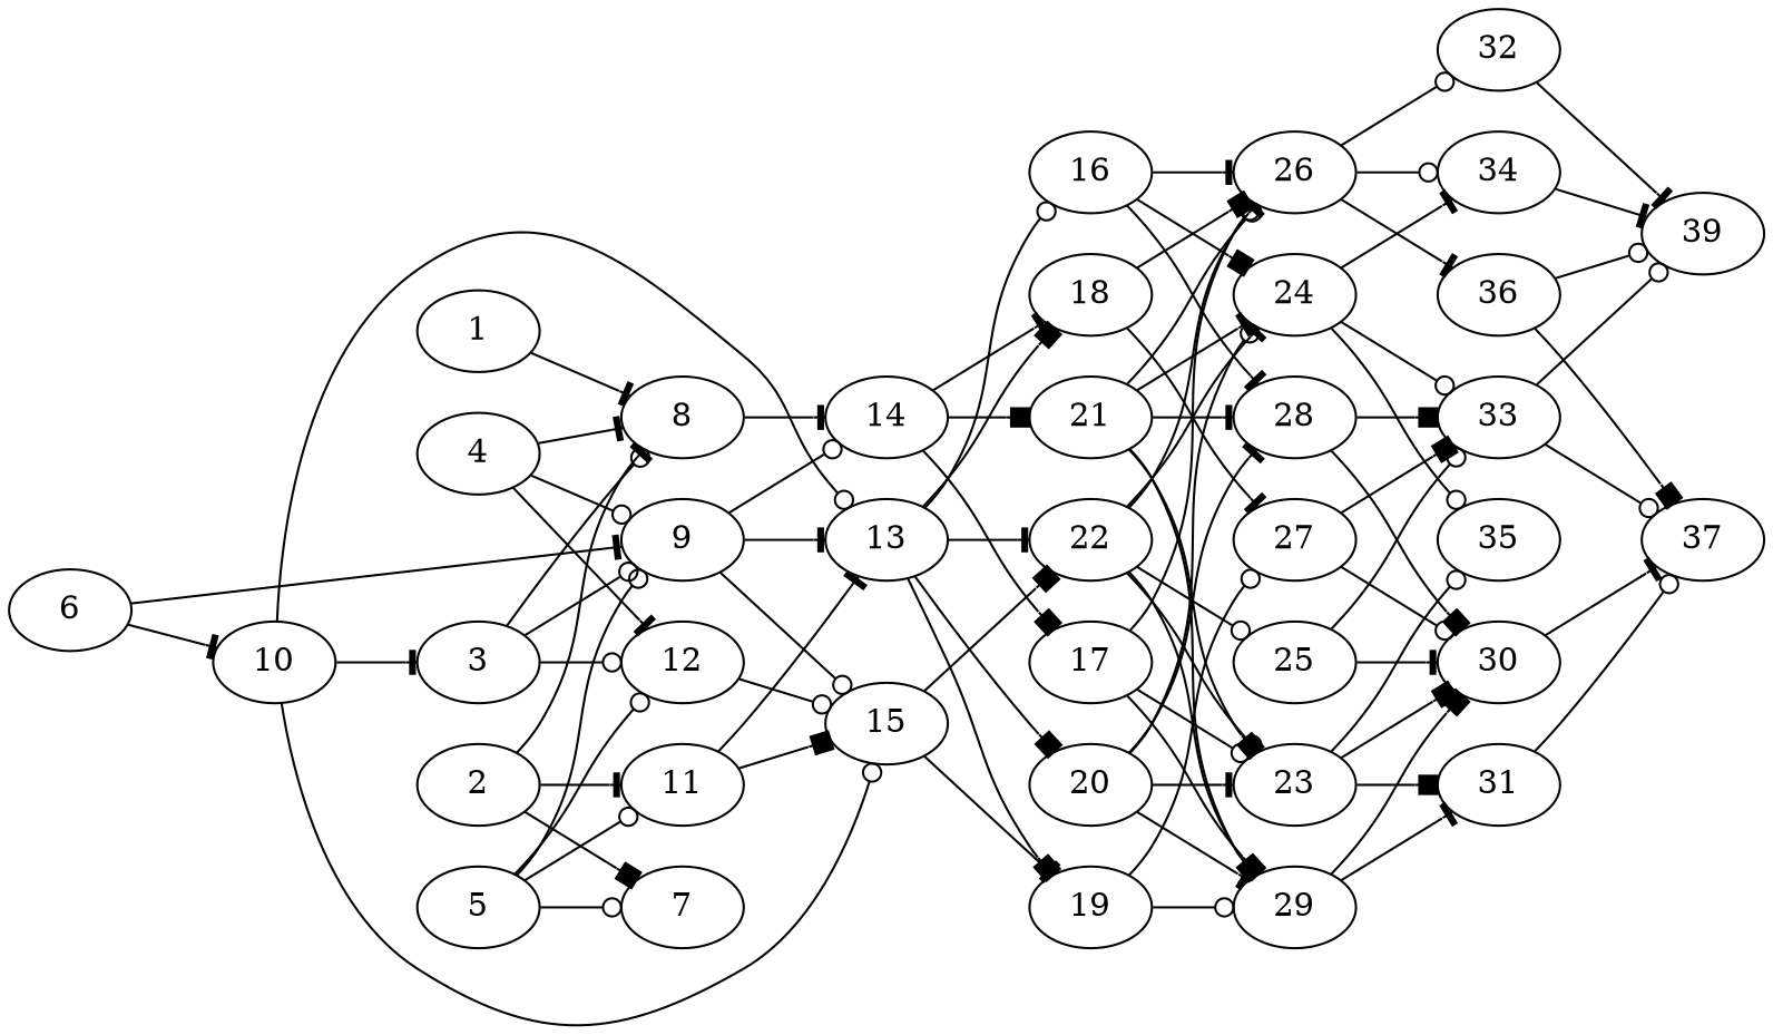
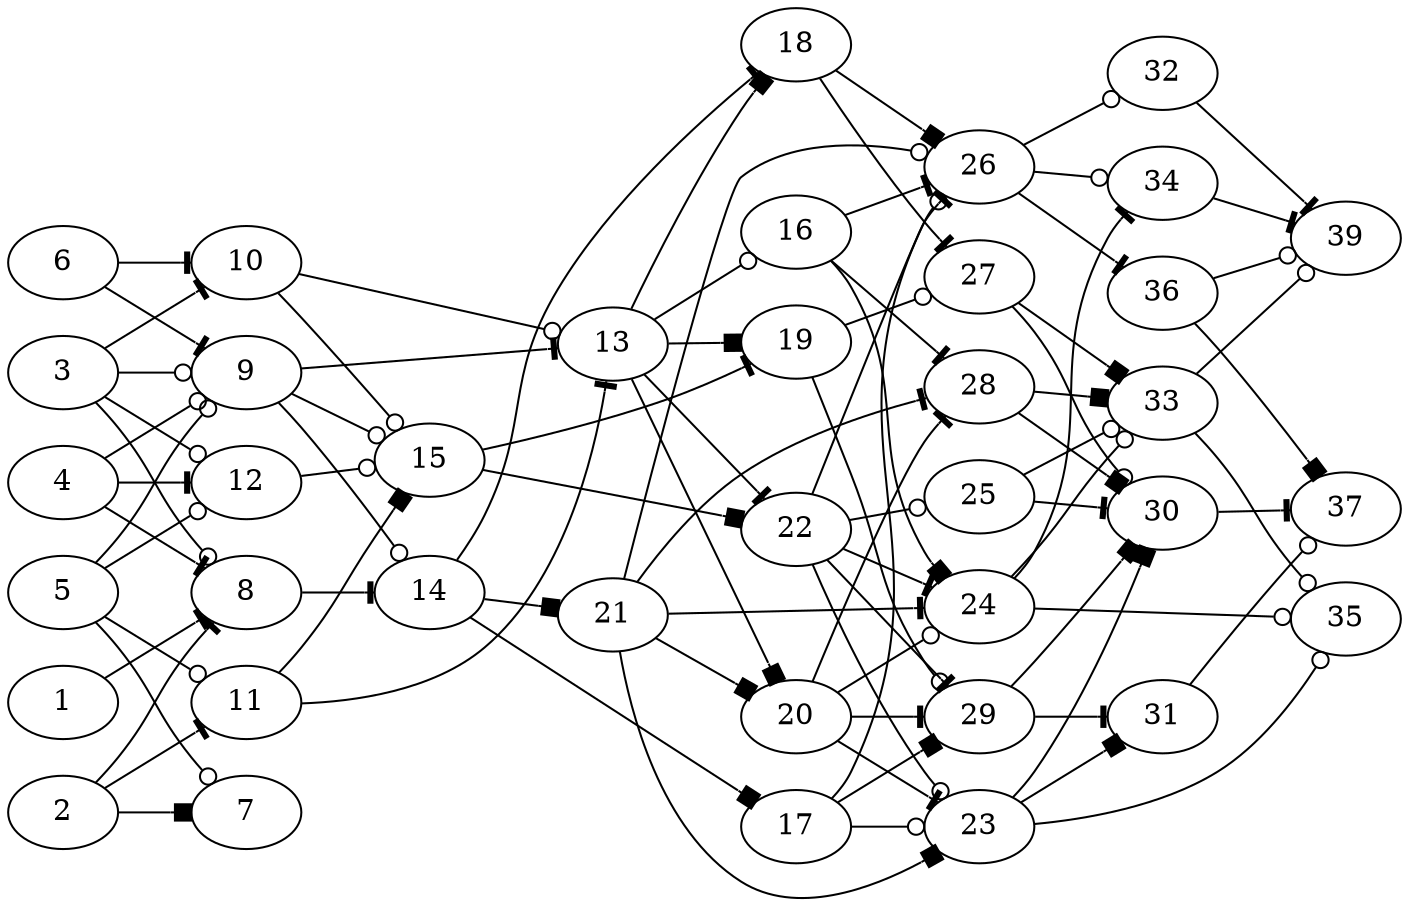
  digraph {
    rankdir=LR
    node [alpha=0.15]
    edge [arrowhead=odot]
    1 [expect_size=18512896]
    8 [alpha=0.03 expect_size=49283072]
    14 [alpha=0.20 expect_size=50210816]
    18 [alpha=0.12 expect_size=12537856]
    17 [alpha=0.14 expect_size=47362048]
    21 [alpha=0.11 expect_size=24884224]
    2 [alpha=0.01 expect_size=43585536]
    7 [alpha=0.05 expect_size=26010624]
    11 [alpha=0.20 expect_size=45698048]
    13 [alpha=0.13 expect_size=35619840]
    15 [alpha=0.04 expect_size=41331712]
    16 [alpha=0.16 expect_size=17809408]
    19 [alpha=0.20 expect_size=18996224]
    20 [alpha=0.02 expect_size=26208256]
    22 [expect_size=23778304]
    3 [alpha=0.06 expect_size=36271104]
    9 [alpha=0.03 expect_size=30687232]
    10 [alpha=0.19 expect_size=17534976]
    12 [alpha=0.09 expect_size=33076224]
    4 [alpha=0.16 expect_size=51615744]
    5 [alpha=0.10 expect_size=27502592]
    6 [alpha=0.13 expect_size=47267840]
    26 [alpha=0.01 expect_size=35660800]
    27 [expect_size=26729472]
    29 [alpha=0.09 expect_size=40510464]
    23 [alpha=0.13 expect_size=45074432]
    24 [alpha=0.10 expect_size=27497472]
    28 [alpha=0.07 expect_size=13169664]
    25 [alpha=0.17 expect_size=27108352]
    35 [alpha=0.02 expect_size=18701312]
    33 [alpha=0.09 expect_size=12155904]
    34 [alpha=0.18 expect_size=42225664]
    32 [alpha=0.19 expect_size=23678976]
    36 [alpha=0.12 expect_size=11029504]
    30 [alpha=0.17 expect_size=40069120]
    31 [alpha=0.03 expect_size=45763584]
    37 [alpha=0.19 expect_size=14050304]
    39 [alpha=0.06 expect_size=16955392]
    1 -> 8 [arrowhead=tee]
    8 -> 14 [arrowhead=tee]
    14 -> 18 [arrowhead=tee]
    14 -> 17 [arrowhead=box]
    14 -> 21 [arrowhead=box]
    18 -> 26 [arrowhead=box]
    18 -> 27 [arrowhead=tee]
    17 -> 26
    17 -> 29 [arrowhead=box]
    17 -> 23
    21 -> 26
-   21 -> 29 [arrowhead=box]
+   21 -> 20 [arrowhead=box]
    21 -> 23 [arrowhead=box]
    21 -> 24 [arrowhead=tee]
    21 -> 28 [arrowhead=tee]
    2 -> 8 [arrowhead=tee]
    2 -> 7 [arrowhead=box]
    2 -> 11 [arrowhead=tee]
    11 -> 13 [arrowhead=tee]
    11 -> 15 [arrowhead=box]
    13 -> 18 [arrowhead=box]
    13 -> 16
    13 -> 19 [arrowhead=box]
    13 -> 20 [arrowhead=box]
    13 -> 22 [arrowhead=tee]
    15 -> 19 [arrowhead=tee]
    15 -> 22 [arrowhead=box]
    16 -> 26 [arrowhead=tee]
    16 -> 24 [arrowhead=box]
    16 -> 28 [arrowhead=tee]
    19 -> 27
    19 -> 29
    20 -> 29 [arrowhead=tee]
    20 -> 23 [arrowhead=tee]
    20 -> 24
    20 -> 28 [arrowhead=tee]
    22 -> 26 [arrowhead=tee]
-   22 -> 29
+   22 -> 29 [arrowhead=tee]
    22 -> 23
    22 -> 24 [arrowhead=tee]
    22 -> 25
    3 -> 8
    3 -> 9
-   10 -> 3 [arrowhead=tee]
+   3 -> 10 [arrowhead=tee]
    3 -> 12
    9 -> 14
    9 -> 13 [arrowhead=tee]
    9 -> 15
    10 -> 13
    10 -> 15
    12 -> 15
    4 -> 8 [arrowhead=tee]
    4 -> 9
    4 -> 12 [arrowhead=tee]
    5 -> 7
    5 -> 11
    5 -> 9
    5 -> 12
    6 -> 9 [arrowhead=tee]
    6 -> 10 [arrowhead=tee]
    26 -> 34
    26 -> 32
    26 -> 36 [arrowhead=tee]
    27 -> 33 [arrowhead=box]
    27 -> 30
    29 -> 30 [arrowhead=box]
    29 -> 31 [arrowhead=tee]
    23 -> 35
    23 -> 30 [arrowhead=box]
    23 -> 31 [arrowhead=box]
    24 -> 35
    24 -> 33
    24 -> 34 [arrowhead=tee]
    28 -> 33 [arrowhead=box]
    28 -> 30 [arrowhead=box]
    25 -> 33
    25 -> 30 [arrowhead=tee]
-   33 -> 37
+   33 -> 35
    33 -> 39
    34 -> 39 [arrowhead=tee]
    32 -> 39 [arrowhead=tee]
    36 -> 37 [arrowhead=box]
    36 -> 39
    30 -> 37 [arrowhead=tee]
    31 -> 37
  }
